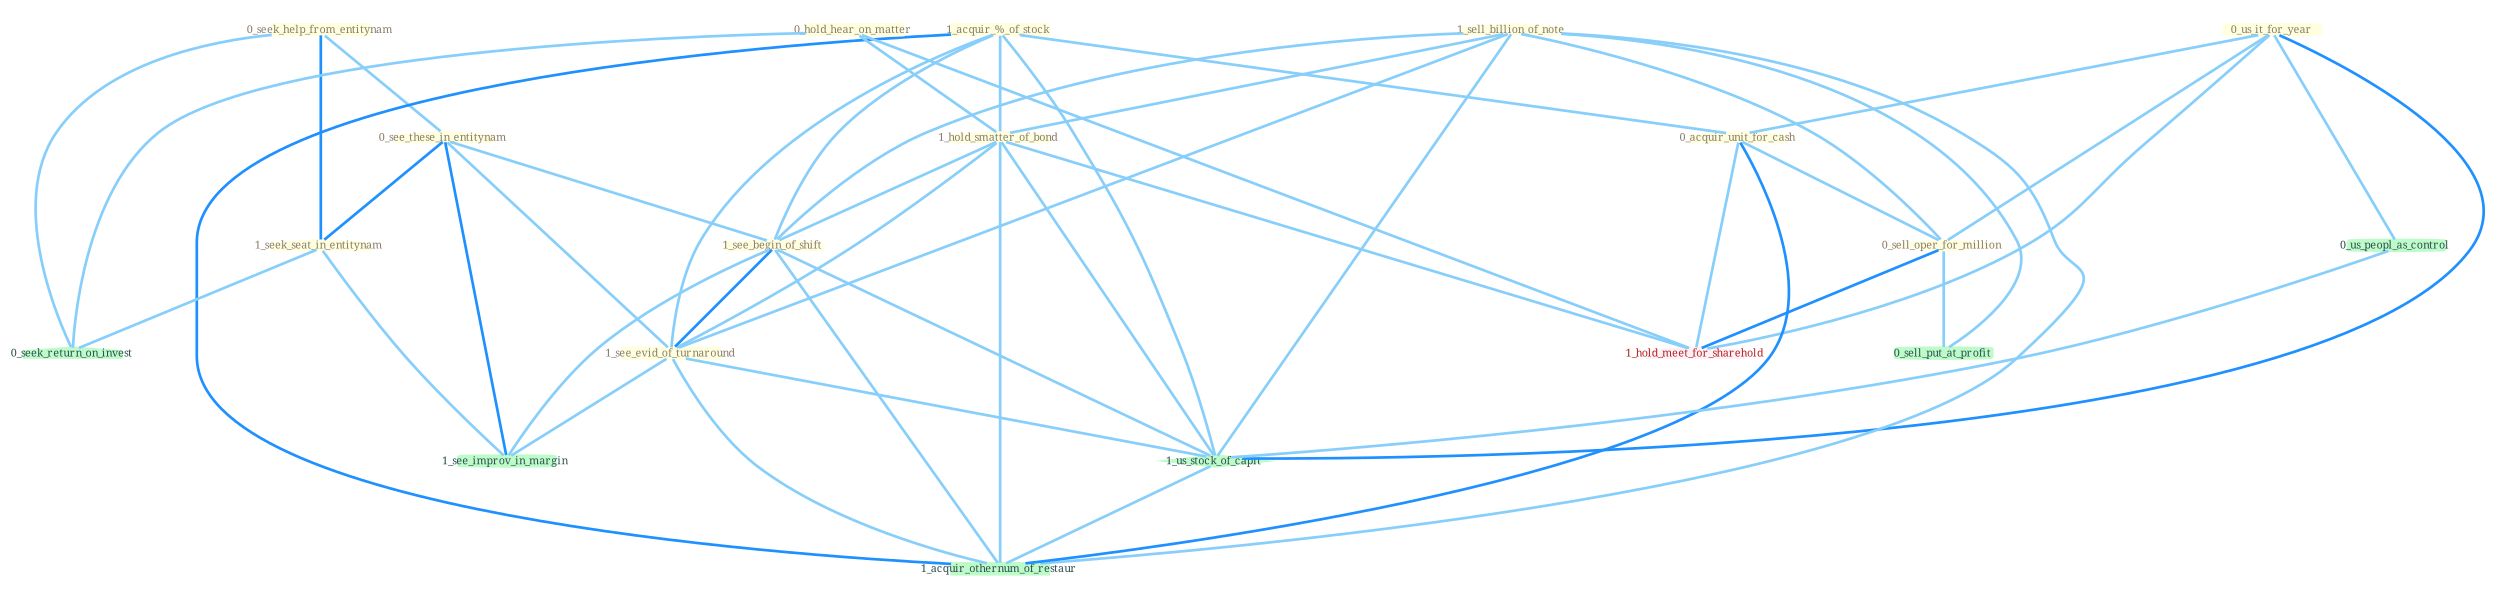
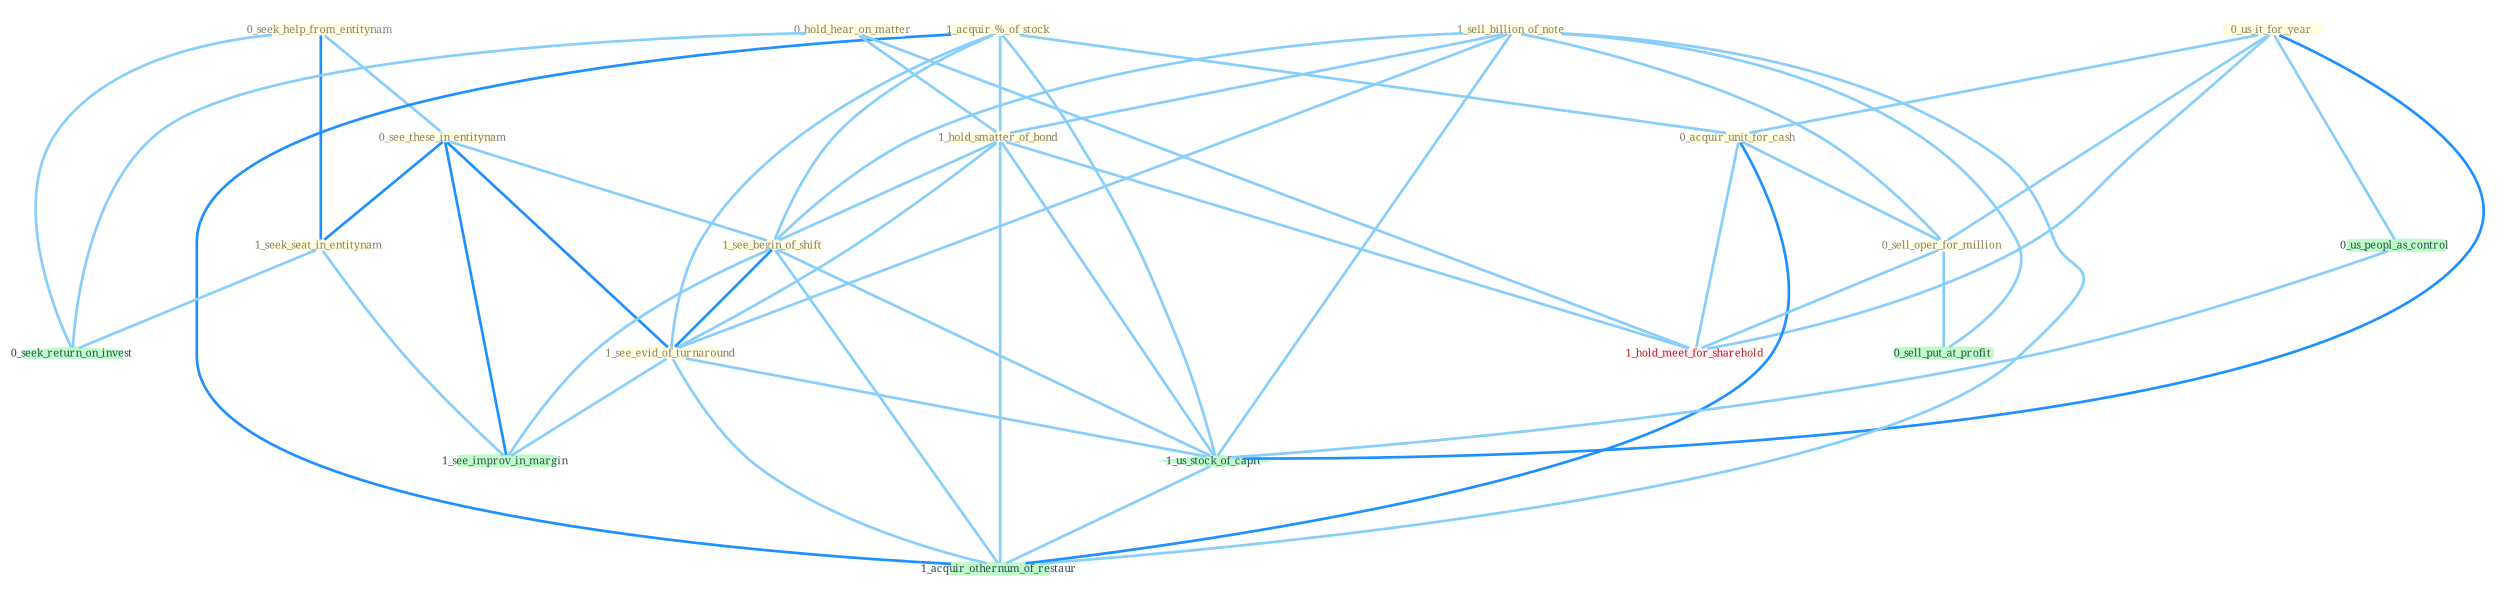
  graph {
    fontname="Noto Serif"
    node [color="#ffffe0" fixedsize=true fontcolor="#8b7d6b" fontname="Noto Serif" fontsize=4 shape=house style=filled]
    edge [color="#87cefa" fontname="Noto Serif" w=1]
    "0_seek_help_from_entitynam " [height=.06 shape=box width=.5]
    "0_us_it_for_year " [height=.06 shape=cylinder width=.5]
    "1_acquir_%_of_stock " [height=.06 shape=box width=.5]
    "0_see_these_in_entitynam " [height=.06 width=.5]
    "0_hold_hear_on_matter " [height=.06 shape=box width=.5]
    "1_sell_billion_of_note " [height=.06 width=.5]
    "0_acquir_unit_for_cash " [height=.06 width=.5]
    "1_seek_seat_in_entitynam " [height=.06 width=.5]
    "1_hold_smatter_of_bond " [height=.06 width=.5]
    "1_see_begin_of_shift " [height=.06 width=.5]
    "0_sell_oper_for_million " [height=.06 shape=diamond width=.5]
    "1_see_evid_of_turnaround " [height=.06 shape=box width=.5]
    "1_hold_meet_for_sharehold " [color="#fff0f5" fontcolor="#b22222" height=.06 width=.5]
    "0_seek_return_on_invest " [color="#BDFCC9" fontcolor="#2f4f4f" height=.06 width=.5]
    "0_us_peopl_as_control " [color="#BDFCC9" fontcolor="#2f4f4f" height=.06 shape=cylinder width=.5]
    "1_us_stock_of_capit " [color="#BDFCC9" fontcolor="#2f4f4f" height=.06 shape=diamond width=.5]
    "1_acquir_othernum_of_restaur " [color="#BDFCC9" fontcolor="#2f4f4f" height=.06 shape=box width=.5]
    "1_see_improv_in_margin " [color="#BDFCC9" fontcolor="#2f4f4f" height=.06 shape=cylinder width=.5]
    "0_sell_put_at_profit " [color="#BDFCC9" fontcolor="#2f4f4f" height=.06 shape=cylinder width=.5]
    subgraph sub_1 {
      "0_seek_help_from_entitynam "
      "0_us_it_for_year "
      "1_acquir_%_of_stock "
      "0_see_these_in_entitynam "
      "0_hold_hear_on_matter "
      "1_sell_billion_of_note "
      "0_acquir_unit_for_cash "
      "1_seek_seat_in_entitynam "
      "1_hold_smatter_of_bond "
      "1_see_begin_of_shift "
      "0_sell_oper_for_million "
      "1_see_evid_of_turnaround "
    }
    subgraph sub_2 {
      "1_hold_meet_for_sharehold "
    }
    "0_seek_help_from_entitynam " -- "0_see_these_in_entitynam "
    "0_seek_help_from_entitynam " -- "1_seek_seat_in_entitynam " [color="#1e90ff" w=2]
    "0_seek_help_from_entitynam " -- "0_seek_return_on_invest "
    "0_us_it_for_year " -- "0_acquir_unit_for_cash "
    "0_us_it_for_year " -- "0_sell_oper_for_million "
    "0_us_it_for_year " -- "1_hold_meet_for_sharehold "
    "0_us_it_for_year " -- "0_us_peopl_as_control "
    "0_us_it_for_year " -- "1_us_stock_of_capit " [color="#1e90ff"]
    "1_acquir_%_of_stock " -- "0_acquir_unit_for_cash "
    "1_acquir_%_of_stock " -- "1_hold_smatter_of_bond "
    "1_acquir_%_of_stock " -- "1_see_begin_of_shift "
    "1_acquir_%_of_stock " -- "1_see_evid_of_turnaround "
    "1_acquir_%_of_stock " -- "1_us_stock_of_capit "
    "1_acquir_%_of_stock " -- "1_acquir_othernum_of_restaur " [color="#1e90ff" w=2]
    "0_see_these_in_entitynam " -- "1_seek_seat_in_entitynam " [color="#1e90ff" w=2]
    "0_see_these_in_entitynam " -- "1_see_begin_of_shift "
-   "0_see_these_in_entitynam " -- "1_see_evid_of_turnaround "
+   "0_see_these_in_entitynam " -- "1_see_evid_of_turnaround " [color="#1e90ff"]
    "0_see_these_in_entitynam " -- "1_see_improv_in_margin " [color="#1e90ff" w=2]
    "0_hold_hear_on_matter " -- "1_hold_smatter_of_bond "
    "0_hold_hear_on_matter " -- "1_hold_meet_for_sharehold "
    "0_hold_hear_on_matter " -- "0_seek_return_on_invest "
    "1_sell_billion_of_note " -- "1_hold_smatter_of_bond "
    "1_sell_billion_of_note " -- "1_see_begin_of_shift "
    "1_sell_billion_of_note " -- "0_sell_oper_for_million "
    "1_sell_billion_of_note " -- "1_see_evid_of_turnaround "
    "1_sell_billion_of_note " -- "1_us_stock_of_capit "
    "1_sell_billion_of_note " -- "1_acquir_othernum_of_restaur "
    "1_sell_billion_of_note " -- "0_sell_put_at_profit "
    "0_acquir_unit_for_cash " -- "0_sell_oper_for_million "
    "0_acquir_unit_for_cash " -- "1_hold_meet_for_sharehold "
    "0_acquir_unit_for_cash " -- "1_acquir_othernum_of_restaur " [color="#1e90ff"]
    "1_seek_seat_in_entitynam " -- "0_seek_return_on_invest "
    "1_seek_seat_in_entitynam " -- "1_see_improv_in_margin "
    "1_hold_smatter_of_bond " -- "1_see_begin_of_shift "
    "1_hold_smatter_of_bond " -- "1_see_evid_of_turnaround "
    "1_hold_smatter_of_bond " -- "1_hold_meet_for_sharehold "
    "1_hold_smatter_of_bond " -- "1_us_stock_of_capit "
    "1_hold_smatter_of_bond " -- "1_acquir_othernum_of_restaur "
    "1_see_begin_of_shift " -- "1_see_evid_of_turnaround " [color="#1e90ff" w=2]
    "1_see_begin_of_shift " -- "1_us_stock_of_capit "
    "1_see_begin_of_shift " -- "1_acquir_othernum_of_restaur "
    "1_see_begin_of_shift " -- "1_see_improv_in_margin "
-   "0_sell_oper_for_million " -- "1_hold_meet_for_sharehold " [color="#1e90ff"]
+   "0_sell_oper_for_million " -- "1_hold_meet_for_sharehold "
    "0_sell_oper_for_million " -- "0_sell_put_at_profit "
    "1_see_evid_of_turnaround " -- "1_us_stock_of_capit "
    "1_see_evid_of_turnaround " -- "1_acquir_othernum_of_restaur "
    "1_see_evid_of_turnaround " -- "1_see_improv_in_margin "
    "0_us_peopl_as_control " -- "1_us_stock_of_capit "
    "1_us_stock_of_capit " -- "1_acquir_othernum_of_restaur "
  }
